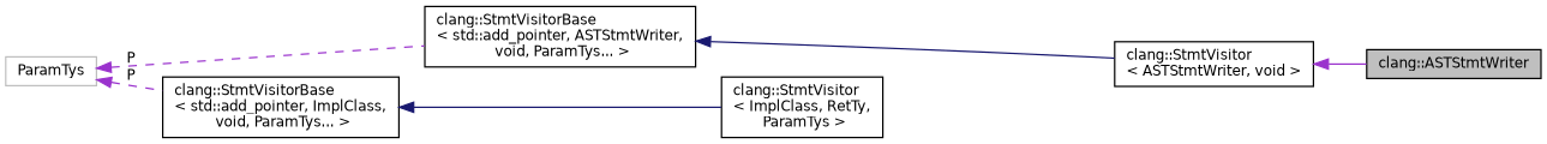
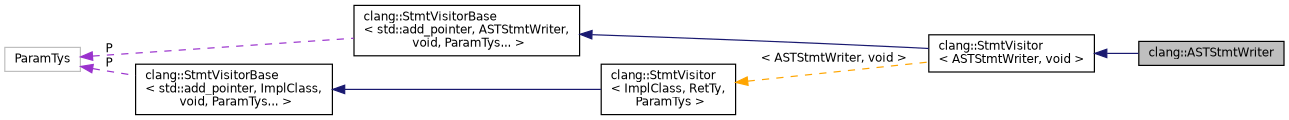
  digraph {
    rankdir=LR
    node [color=black fontname=Helvetica fontsize=10 shape=record]
    edge [color=midnightblue dir=back fontname=Helvetica fontsize=10 labelfontname=Helvetica labelfontsize=10 style=solid]
    n1 [fillcolor=grey75 fontcolor=black height=0.2 label="clang::ASTStmtWriter" style=filled width=0.4]
    n2 [height=0.2 label="clang::StmtVisitor\l\< ASTStmtWriter, void \>" width=0.4]
    n3 [height=0.2 label="clang::StmtVisitorBase\l\< std::add_pointer, ASTStmtWriter,\l void, ParamTys... \>" width=0.4]
    n4 [color=grey75 height=0.2 label=ParamTys width=0.4]
    n5 [height=0.2 label="clang::StmtVisitorBase\l\< std::add_pointer, ImplClass,\l void, ParamTys... \>" width=0.4]
    n6 [height=0.2 label="clang::StmtVisitor\l\< ImplClass, RetTy,\l ParamTys \>" width=0.4]
-   n2 -> n1 [color=darkorchid3]
+   n2 -> n1
    n3 -> n2
    n4 -> n3 [color=darkorchid3 label=" P" style=dashed]
    n4 -> n5 [color=darkorchid3 label=" P" style=dashed]
    n5 -> n6
+   n6 -> n2 [color=orange label=" \< ASTStmtWriter, void \>" style=dashed]
  }
